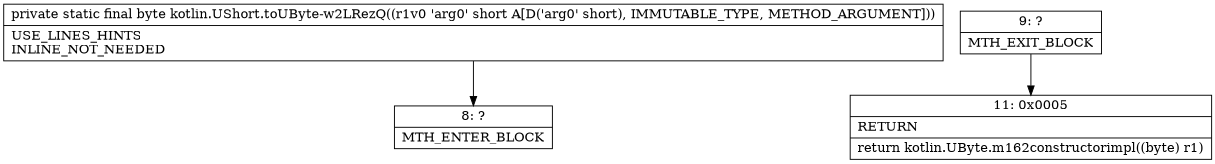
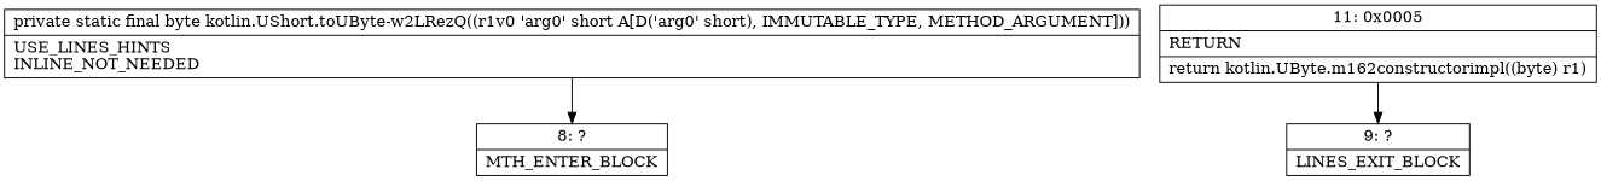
  digraph {
    node [shape=record]
    n1 [label="{8\:\ ?|MTH_ENTER_BLOCK\l}"]
    n2 [label="{11\:\ 0x0005|RETURN\l|return kotlin.UByte.m162constructorimpl((byte) r1)\l}"]
-   n3 [label="{9\:\ ?|MTH_EXIT_BLOCK\l}"]
+   n3 [label="{9\:\ ?|LINES_EXIT_BLOCK\l}"]
    n4 [label="{private static final byte kotlin.UShort.toUByte\-w2LRezQ((r1v0 'arg0' short A[D('arg0' short), IMMUTABLE_TYPE, METHOD_ARGUMENT]))  | USE_LINES_HINTS\lINLINE_NOT_NEEDED\l}"]
-   n3 -> n2
+   n2 -> n3
    n4 -> n1
  }
